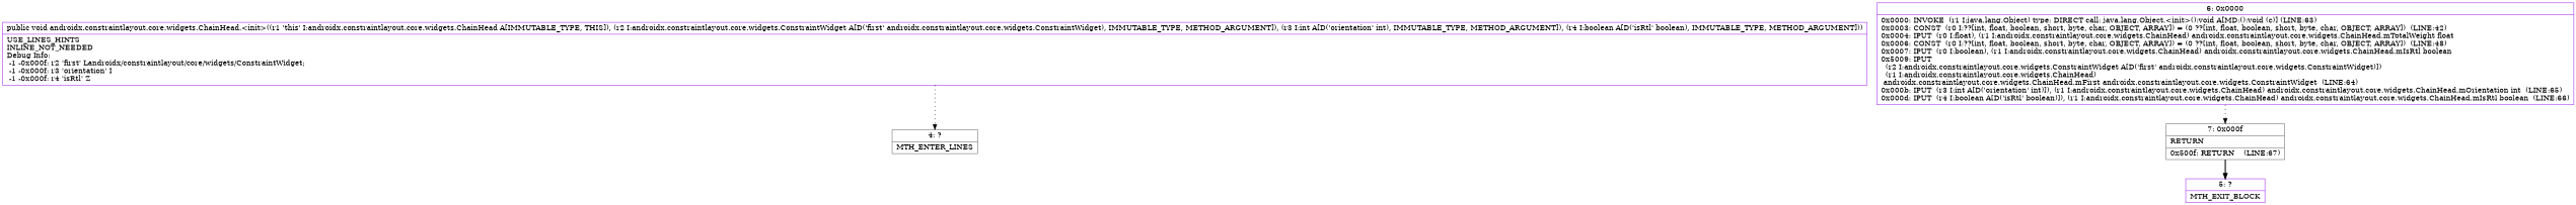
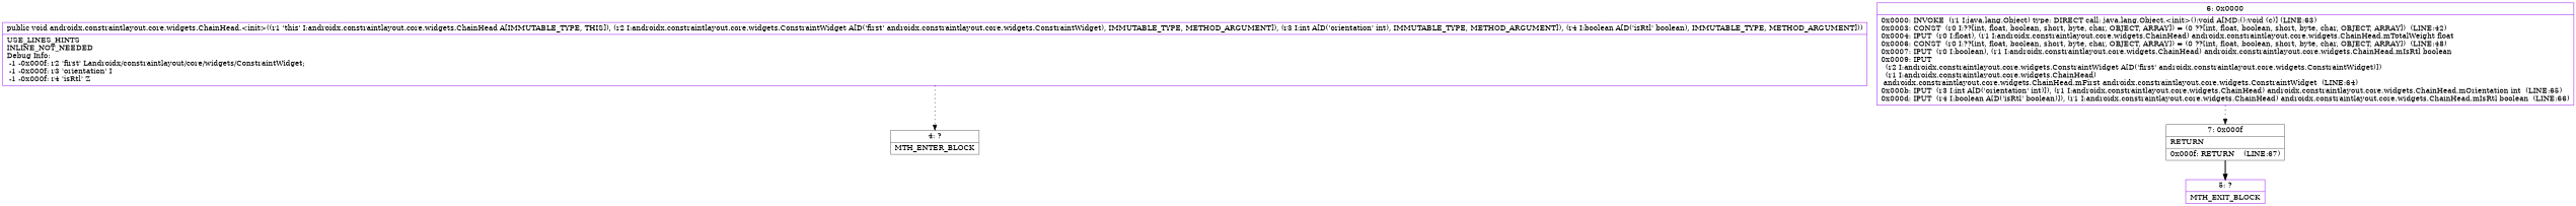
  digraph {
    node [color=purple shape=record]
    edge [arrowhead=normal style=dotted]
-   n1 [color=gray40 label="{4\:\ ?|MTH_ENTER_LINES\l}"]
-   n2 [label="{6\:\ 0x0000|0x0000: INVOKE  (r1 I:java.lang.Object) type: DIRECT call: java.lang.Object.\<init\>():void A[MD:():void (c)] (LINE:63)\l0x0003: CONST  (r0 I:??[int, float, boolean, short, byte, char, OBJECT, ARRAY]) = (0 ??[int, float, boolean, short, byte, char, OBJECT, ARRAY])  (LINE:42)\l0x0004: IPUT  (r0 I:float), (r1 I:androidx.constraintlayout.core.widgets.ChainHead) androidx.constraintlayout.core.widgets.ChainHead.mTotalWeight float \l0x0006: CONST  (r0 I:??[int, float, boolean, short, byte, char, OBJECT, ARRAY]) = (0 ??[int, float, boolean, short, byte, char, OBJECT, ARRAY])  (LINE:48)\l0x0007: IPUT  (r0 I:boolean), (r1 I:androidx.constraintlayout.core.widgets.ChainHead) androidx.constraintlayout.core.widgets.ChainHead.mIsRtl boolean \l0x5009: IPUT  \l  (r2 I:androidx.constraintlayout.core.widgets.ConstraintWidget A[D('first' androidx.constraintlayout.core.widgets.ConstraintWidget)])\l  (r1 I:androidx.constraintlayout.core.widgets.ChainHead)\l androidx.constraintlayout.core.widgets.ChainHead.mFirst androidx.constraintlayout.core.widgets.ConstraintWidget  (LINE:64)\l0x000b: IPUT  (r3 I:int A[D('orientation' int)]), (r1 I:androidx.constraintlayout.core.widgets.ChainHead) androidx.constraintlayout.core.widgets.ChainHead.mOrientation int  (LINE:65)\l0x000d: IPUT  (r4 I:boolean A[D('isRtl' boolean)]), (r1 I:androidx.constraintlayout.core.widgets.ChainHead) androidx.constraintlayout.core.widgets.ChainHead.mIsRtl boolean  (LINE:66)\l}"]
-   n3 [color=gray40 label="{7\:\ 0x000f|RETURN\l|0x500f: RETURN    (LINE:67)\l}"]
+   n1 [color=gray40 label="{4\:\ ?|MTH_ENTER_BLOCK\l}"]
+   n2 [label="{6\:\ 0x0000|0x0000: INVOKE  (r1 I:java.lang.Object) type: DIRECT call: java.lang.Object.\<init\>():void A[MD:():void (c)] (LINE:63)\l0x0003: CONST  (r0 I:??[int, float, boolean, short, byte, char, OBJECT, ARRAY]) = (0 ??[int, float, boolean, short, byte, char, OBJECT, ARRAY])  (LINE:42)\l0x0004: IPUT  (r0 I:float), (r1 I:androidx.constraintlayout.core.widgets.ChainHead) androidx.constraintlayout.core.widgets.ChainHead.mTotalWeight float \l0x0006: CONST  (r0 I:??[int, float, boolean, short, byte, char, OBJECT, ARRAY]) = (0 ??[int, float, boolean, short, byte, char, OBJECT, ARRAY])  (LINE:48)\l0x0007: IPUT  (r0 I:boolean), (r1 I:androidx.constraintlayout.core.widgets.ChainHead) androidx.constraintlayout.core.widgets.ChainHead.mIsRtl boolean \l0x0009: IPUT  \l  (r2 I:androidx.constraintlayout.core.widgets.ConstraintWidget A[D('first' androidx.constraintlayout.core.widgets.ConstraintWidget)])\l  (r1 I:androidx.constraintlayout.core.widgets.ChainHead)\l androidx.constraintlayout.core.widgets.ChainHead.mFirst androidx.constraintlayout.core.widgets.ConstraintWidget  (LINE:64)\l0x000b: IPUT  (r3 I:int A[D('orientation' int)]), (r1 I:androidx.constraintlayout.core.widgets.ChainHead) androidx.constraintlayout.core.widgets.ChainHead.mOrientation int  (LINE:65)\l0x000d: IPUT  (r4 I:boolean A[D('isRtl' boolean)]), (r1 I:androidx.constraintlayout.core.widgets.ChainHead) androidx.constraintlayout.core.widgets.ChainHead.mIsRtl boolean  (LINE:66)\l}"]
+   n3 [color=gray40 label="{7\:\ 0x000f|RETURN\l|0x000f: RETURN    (LINE:67)\l}"]
    n4 [label="{5\:\ ?|MTH_EXIT_BLOCK\l}"]
    n5 [label="{public void androidx.constraintlayout.core.widgets.ChainHead.\<init\>((r1 'this' I:androidx.constraintlayout.core.widgets.ChainHead A[IMMUTABLE_TYPE, THIS]), (r2 I:androidx.constraintlayout.core.widgets.ConstraintWidget A[D('first' androidx.constraintlayout.core.widgets.ConstraintWidget), IMMUTABLE_TYPE, METHOD_ARGUMENT]), (r3 I:int A[D('orientation' int), IMMUTABLE_TYPE, METHOD_ARGUMENT]), (r4 I:boolean A[D('isRtl' boolean), IMMUTABLE_TYPE, METHOD_ARGUMENT]))  | USE_LINES_HINTS\lINLINE_NOT_NEEDED\lDebug Info:\l  \-1 \-0x000f: r2 'first' Landroidx\/constraintlayout\/core\/widgets\/ConstraintWidget;\l  \-1 \-0x000f: r3 'orientation' I\l  \-1 \-0x000f: r4 'isRtl' Z\l}"]
    n2 -> n3
    n3 -> n4 [style=bold]
    n5 -> n1
  }
